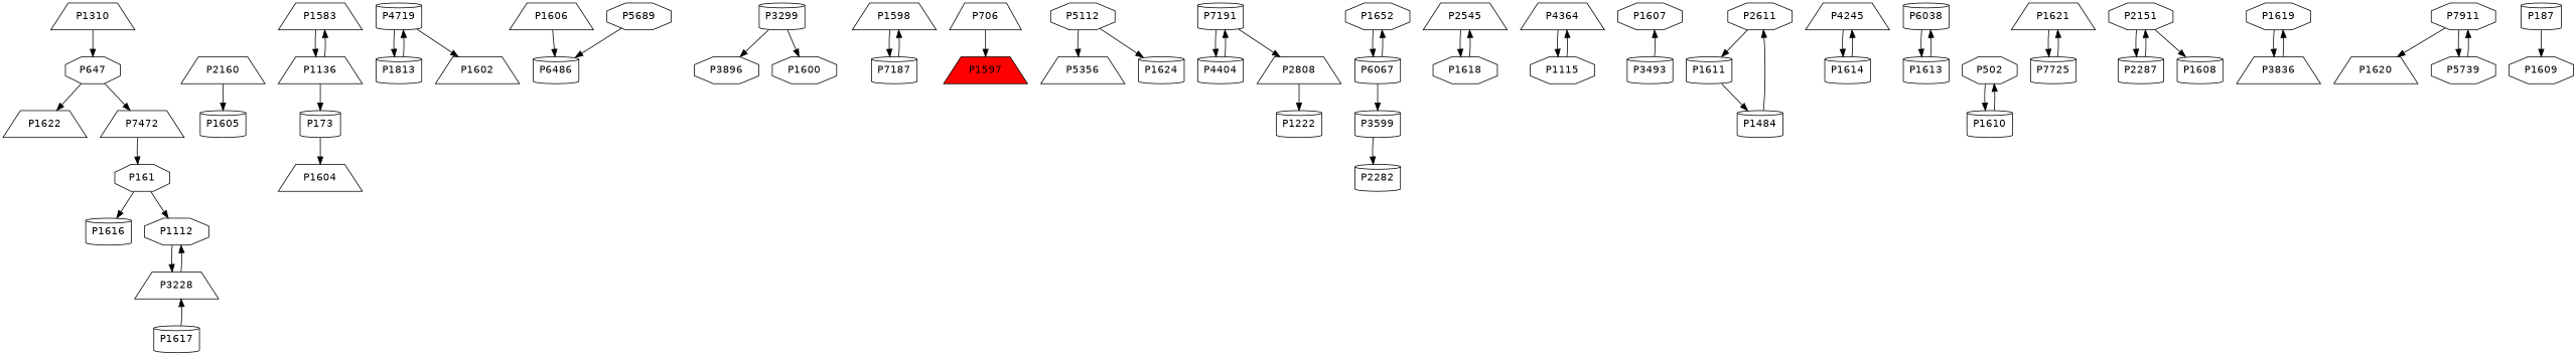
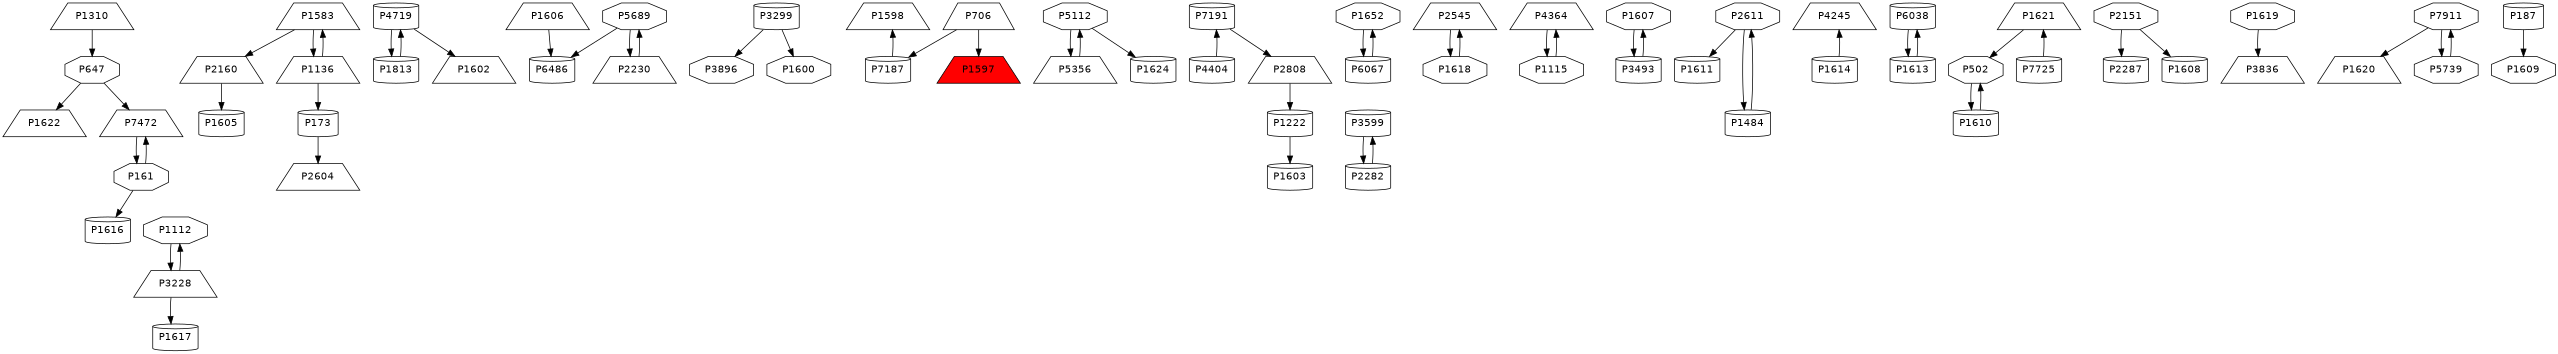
  digraph {
    fontname="DejaVu Sans"
    node [fontname="DejaVu Sans" shape=cylinder]
    edge [fontname="DejaVu Sans"]
    P647 [shape=octagon]
    P1622 [shape=trapezium]
    P7472 [shape=trapezium]
    P1310 [shape=trapezium]
    P161 [shape=octagon]
    P1616
    P3228 [shape=trapezium]
    P1112 [shape=octagon]
    P1617
    P1583 [shape=trapezium]
    P2160 [shape=trapezium]
    P1136 [shape=trapezium]
    P1605
    P173
-   P1604 [shape=trapezium]
+   P1604 [shape=trapezium label=P2604]
    P4719
    P1813
    P1602 [shape=trapezium]
    P5689 [shape=octagon]
    P6486
+   P2230 [shape=trapezium]
    P1606 [shape=trapezium]
    P3896 [shape=octagon]
    P3299
    P1600 [shape=octagon]
    P1598 [shape=trapezium]
    P7187
    P1597 [fillcolor=red shape=trapezium style=filled]
    P706 [shape=trapezium]
    P5112 [shape=octagon]
    P5356 [shape=trapezium]
    P1624
    P7191
    P4404
    P2808 [shape=trapezium]
    P1222
+   P1603
    n38 [label=P1652 shape=octagon]
    P6067
    n40 [label=P3599]
    P2282
    P2545 [shape=trapezium]
    P1618 [shape=octagon]
    P4364 [shape=trapezium]
    n45 [label=P1115 shape=octagon]
    P1607 [shape=octagon]
    P3493
    P2611 [shape=octagon]
    P1611
    P1484
    P4245 [shape=trapezium]
    P1614
    P6038
    P1613
    P502 [shape=octagon]
    P1610
    P1621 [shape=trapezium]
    P7725
    n59 [label=P2151 shape=octagon]
    P2287
    P1608
    P1619 [shape=octagon]
    P3836 [shape=trapezium]
    P7911 [shape=octagon]
    P1620 [shape=trapezium]
    P5739 [shape=octagon]
    P1609 [shape=octagon]
    P187
    P647 -> P1622
    P647 -> P7472
    P7472 -> P161
    P1310 -> P647
-   P161 -> P1112
+   P161 -> P7472
    P161 -> P1616
    P3228 -> P1112
-   P1617 -> P3228
+   P3228 -> P1617
    P1112 -> P3228
+   P1583 -> P2160
    P1583 -> P1136
    P2160 -> P1605
    P1136 -> P1583
    P1136 -> P173
    P173 -> P1604
    P4719 -> P1813
    P4719 -> P1602
    P1813 -> P4719
    P5689 -> P6486
+   P5689 -> P2230
+   P2230 -> P5689
    P1606 -> P6486
    P3299 -> P3896
    P3299 -> P1600
-   P1598 -> P7187
+   P706 -> P7187
    P7187 -> P1598
    P706 -> P1597
    P5112 -> P5356
    P5112 -> P1624
-   P7191 -> P4404
+   P5356 -> P5112
    P7191 -> P2808
    P4404 -> P7191
    P2808 -> P1222
+   P1222 -> P1603
    n38 -> P6067
    P6067 -> n38
    n40 -> P2282
-   P6067 -> n40
+   P2282 -> n40
    P2545 -> P1618
    P1618 -> P2545
    P4364 -> n45
    n45 -> P4364
+   P1607 -> P3493
    P3493 -> P1607
    P2611 -> P1611
-   P1611 -> P1484
+   P2611 -> P1484
    P1484 -> P2611
-   P4245 -> P1614
    P1614 -> P4245
    P6038 -> P1613
    P1613 -> P6038
    P502 -> P1610
    P1610 -> P502
-   P1621 -> P7725
+   P1621 -> P502
    P7725 -> P1621
    n59 -> P2287
    n59 -> P1608
-   P2287 -> n59
    P1619 -> P3836
-   P3836 -> P1619
    P7911 -> P1620
    P7911 -> P5739
    P5739 -> P7911
    P187 -> P1609
  }
